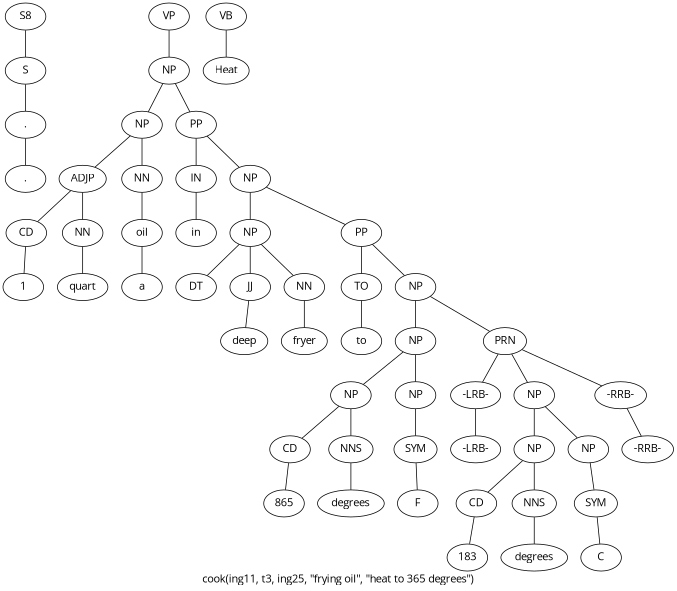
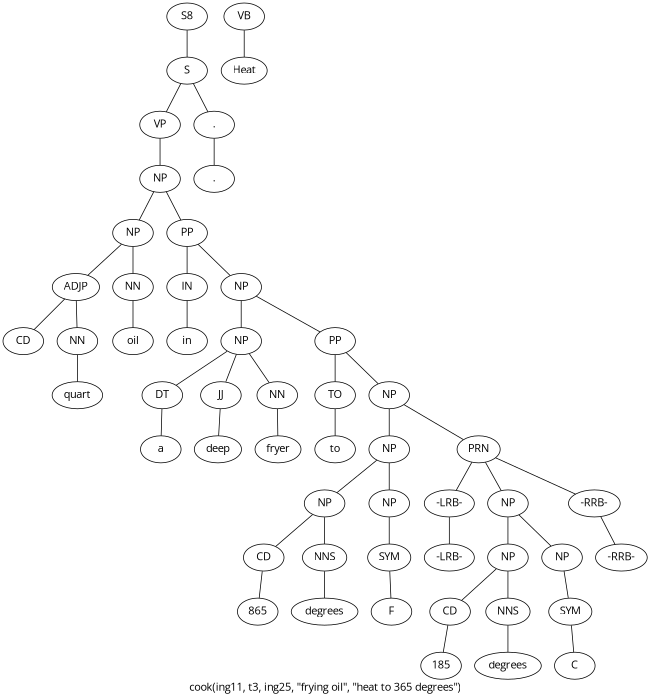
  graph {
    fontname="Open Sans"
    label="cook(ing11, t3, ing25, \"frying oil\", \"heat to 365 degrees\")"
    node [fontname="Open Sans"]
    edge [fontname="Open Sans"]
    n1 [label=S8]
    n2 [label=S]
    n3 [label=VP]
    n4 [label="."]
    n5 [label=NP]
    n6 [label="."]
    n7 [label=VB]
    n8 [label=Heat]
    n9 [label=NP]
    n10 [label=PP]
    n11 [label=ADJP]
    n12 [label=NN]
    n13 [label=IN]
    n14 [label=NP]
    n15 [label=CD]
    n16 [label=NN]
    n17 [label=oil]
-   n18 [label=1]
    n19 [label=quart]
    n20 [label=in]
    n21 [label=NP]
    n22 [label=PP]
    n23 [label=DT]
    n24 [label=JJ]
    n25 [label=NN]
    n26 [label=TO]
    n27 [label=NP]
    n28 [label=a]
    n29 [label=deep]
    n30 [label=fryer]
    n31 [label=to]
    n32 [label=NP]
    n33 [label=PRN]
    n34 [label=NP]
    n35 [label=NP]
    n36 [label="-LRB-"]
    n37 [label=NP]
    n38 [label="-RRB-"]
    n39 [label=CD]
    n40 [label=NNS]
    n41 [label=SYM]
    n42 [label=865]
    n43 [label=degrees]
    n44 [label=F]
    n45 [label="-LRB-"]
    n46 [label=NP]
    n47 [label=NP]
    n48 [label="-RRB-"]
    n49 [label=CD]
    n50 [label=NNS]
    n51 [label=SYM]
-   n52 [label=183]
+   n52 [label=185]
    n53 [label=degrees]
    n54 [label=C]
    n1 -- n2
+   n2 -- n3
    n2 -- n4
    n3 -- n5
    n4 -- n6
    n5 -- n9
    n5 -- n10
    n7 -- n8
    n9 -- n11
    n9 -- n12
    n10 -- n13
    n10 -- n14
    n11 -- n15
    n11 -- n16
    n12 -- n17
    n13 -- n20
    n14 -- n21
    n14 -- n22
-   n15 -- n18
    n16 -- n19
    n21 -- n23
    n21 -- n24
    n21 -- n25
    n22 -- n26
    n22 -- n27
-   n17 -- n28
+   n23 -- n28
    n24 -- n29
    n25 -- n30
    n26 -- n31
    n27 -- n32
    n27 -- n33
    n32 -- n34
    n32 -- n35
    n33 -- n36
    n33 -- n37
    n33 -- n38
    n34 -- n39
    n34 -- n40
    n35 -- n41
    n36 -- n45
    n37 -- n46
    n37 -- n47
    n38 -- n48
    n39 -- n42
    n40 -- n43
    n41 -- n44
    n46 -- n49
    n46 -- n50
    n47 -- n51
    n49 -- n52
    n50 -- n53
    n51 -- n54
  }
